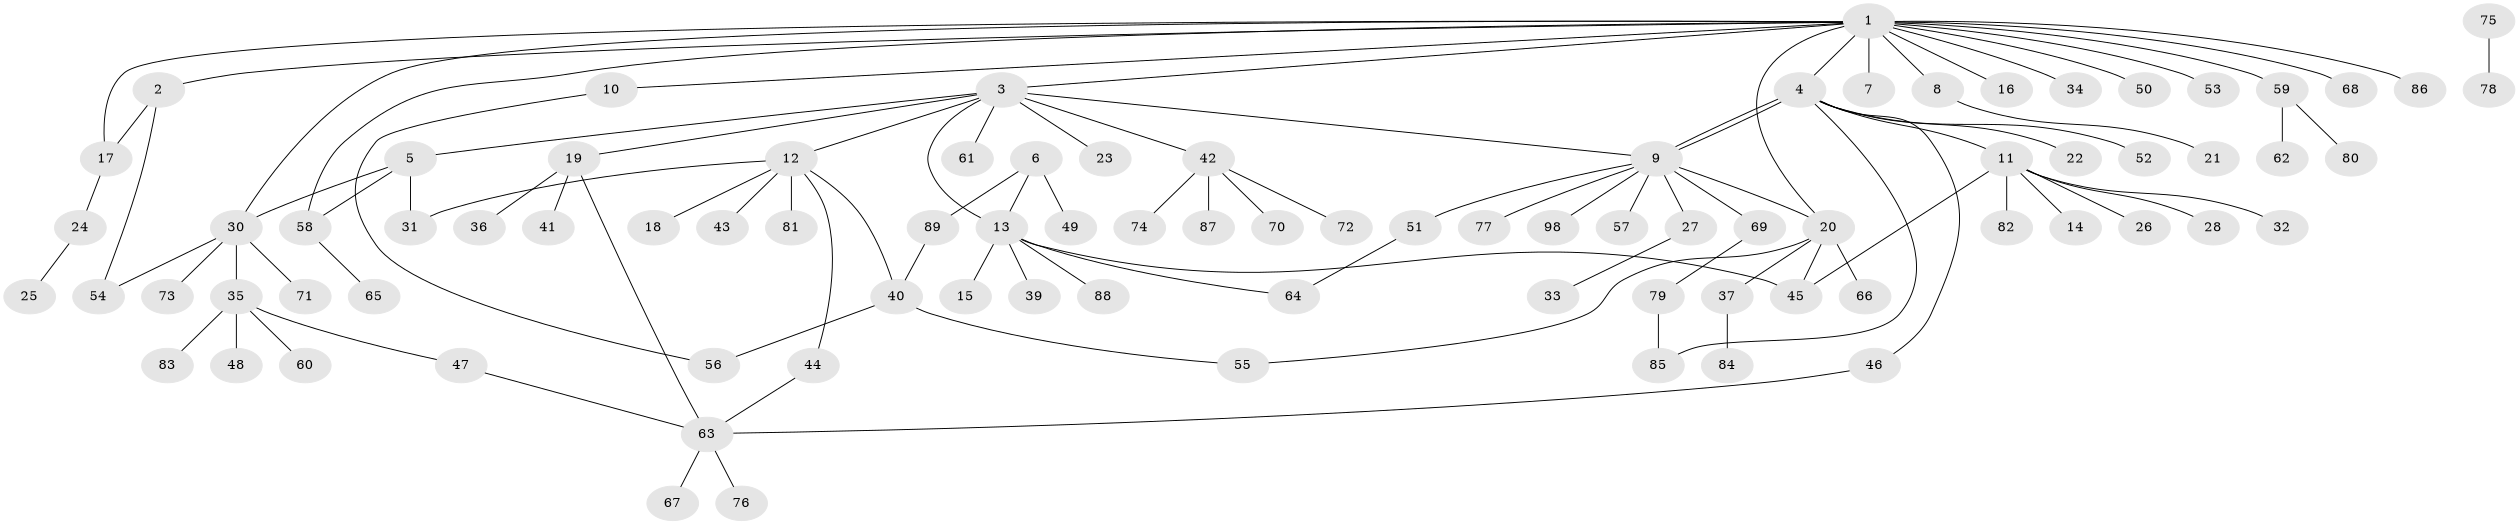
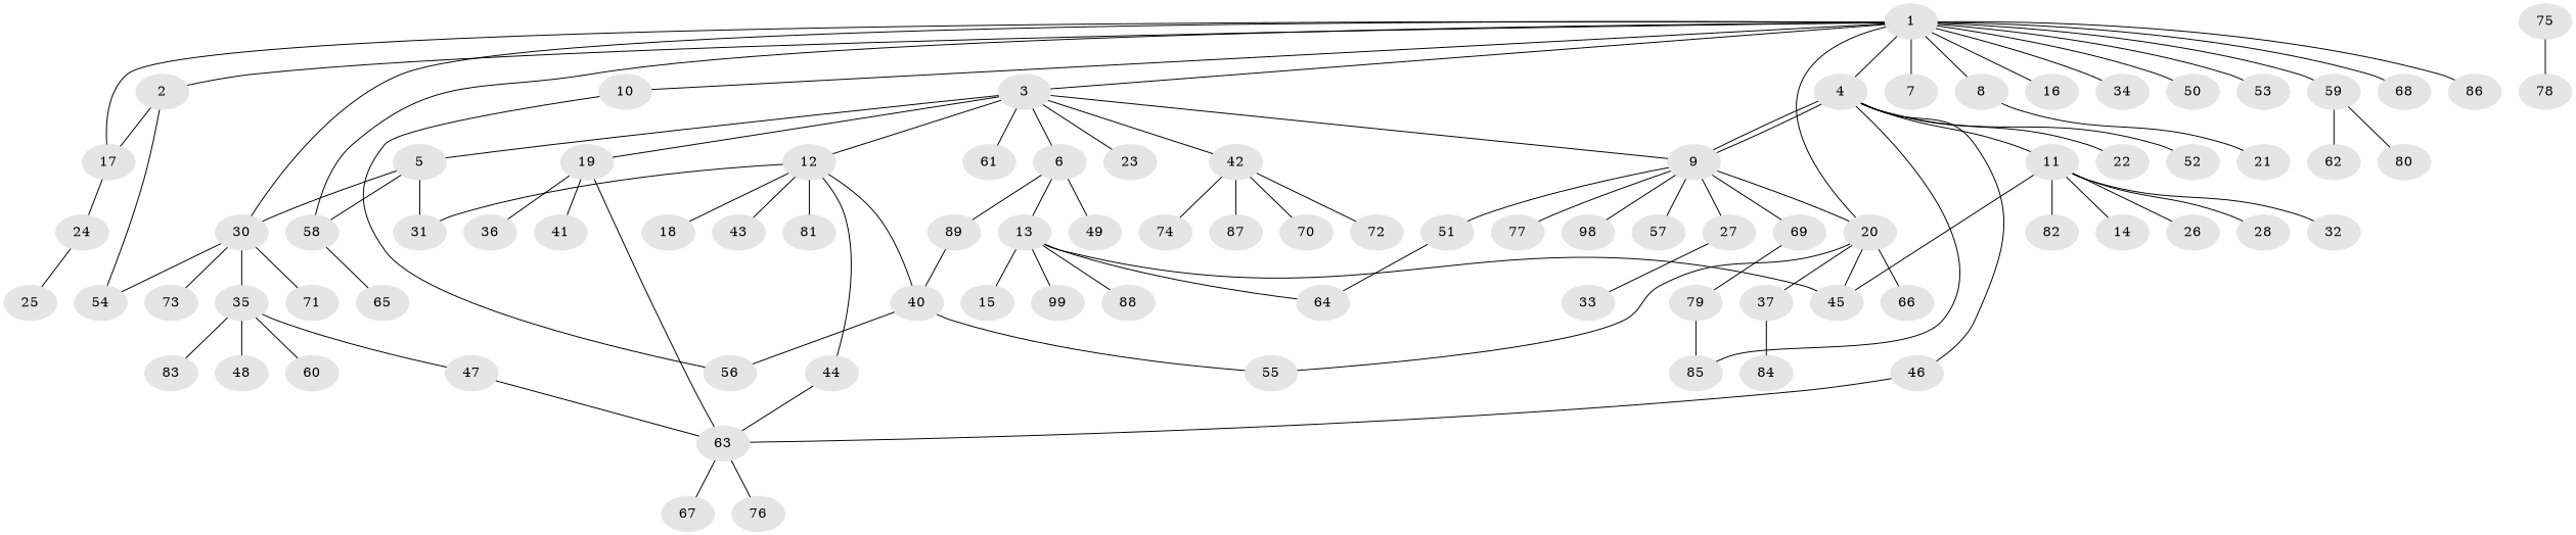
  graph {
    node [color=gray90 style=filled]
    1
    2
    3
    4
    7
    8
    10
    16
    17
    20
    30
    34
    50
    53
    58
    59
    68
    86
    54
    5
    6
    9
    12
    19
    23
    42
    61
    11
    22
    46
    52
    85
    21
    56
    24
    45
    37
    55
    66
    35
    71
    73
    65
    62
    80
    31
    13
    49
    89
    27
    n51 [label=98]
    51
    57
    69
    77
    40
    18
    43
    44
    81
    36
    41
    63
    70
    72
    74
    87
    14
    26
    28
    32
    82
    15
-   39
+   39 [label=99]
    64
    88
    33
    79
    25
    67
    76
    84
    47
    48
    60
    83
    75
    78
    1 -- 2
    1 -- 3
    1 -- 4
    1 -- 7
    1 -- 8
    1 -- 10
    1 -- 16
    1 -- 17
    1 -- 20
    1 -- 30
    1 -- 34
    1 -- 50
    1 -- 53
    1 -- 58
    1 -- 59
    1 -- 68
    1 -- 86
    2 -- 17
    2 -- 54
    3 -- 5
-   3 -- 13
+   3 -- 6
    3 -- 9
    3 -- 12
    3 -- 19
    3 -- 23
    3 -- 42
    3 -- 61
    4 -- 9
    4 -- 9
    4 -- 11
    4 -- 22
    4 -- 46
    4 -- 52
    4 -- 85
    8 -- 21
    10 -- 56
    17 -- 24
    20 -- 45
    20 -- 37
    20 -- 55
    20 -- 66
    30 -- 54
    30 -- 35
    30 -- 71
    30 -- 73
    58 -- 65
    59 -- 62
    59 -- 80
    5 -- 30
    5 -- 58
    5 -- 31
    6 -- 13
    6 -- 49
    6 -- 89
    9 -- 20
    9 -- 27
    9 -- n51
    9 -- 51
    9 -- 57
    9 -- 69
    9 -- 77
    12 -- 31
    12 -- 40
    12 -- 18
    12 -- 43
    12 -- 44
    12 -- 81
    19 -- 36
    19 -- 41
    19 -- 63
    42 -- 70
    42 -- 72
    42 -- 74
    42 -- 87
    11 -- 45
    11 -- 14
    11 -- 26
    11 -- 28
    11 -- 32
    11 -- 82
    46 -- 63
    24 -- 25
    37 -- 84
    35 -- 47
    35 -- 48
    35 -- 60
    35 -- 83
    13 -- 45
    13 -- 15
    13 -- 39
    13 -- 64
    13 -- 88
    89 -- 40
    27 -- 33
    51 -- 64
    69 -- 79
    40 -- 56
    40 -- 55
    44 -- 63
    63 -- 67
    63 -- 76
    79 -- 85
    47 -- 63
    75 -- 78
  }
